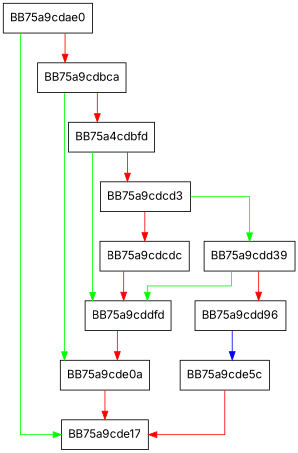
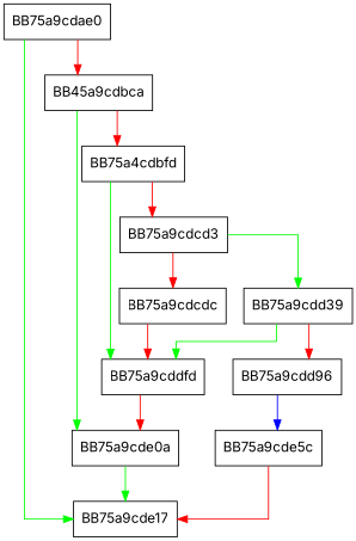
  digraph {
    fontname=Inter
    splines=ortho
    node [fontname=Inter shape=box]
    edge [color=red fontname=Inter]
    BB75a9cdae0
    BB75a9cde17
-   BB75a9cdbca
+   BB75a9cdbca [label=BB45a9cdbca]
    BB75a9cde0a
    n5 [label=BB75a4cdbfd]
    BB75a9cde5c
    BB75a9cddfd
    BB75a9cdcd3
    BB75a9cdd39
    BB75a9cdcdc
    BB75a9cdd96
    BB75a9cdae0 -> BB75a9cde17 [color=green]
    BB75a9cdae0 -> BB75a9cdbca
    BB75a9cdbca -> BB75a9cde0a [color=green]
    BB75a9cdbca -> n5
-   BB75a9cde0a -> BB75a9cde17
+   BB75a9cde0a -> BB75a9cde17 [color=green]
    n5 -> BB75a9cddfd [color=green]
    n5 -> BB75a9cdcd3
    BB75a9cde5c -> BB75a9cde17
    BB75a9cddfd -> BB75a9cde0a
    BB75a9cdcd3 -> BB75a9cdd39 [color=green]
    BB75a9cdcd3 -> BB75a9cdcdc
    BB75a9cdd39 -> BB75a9cddfd [color=green]
    BB75a9cdd39 -> BB75a9cdd96
    BB75a9cdcdc -> BB75a9cddfd
    BB75a9cdd96 -> BB75a9cde5c [color=blue]
  }
